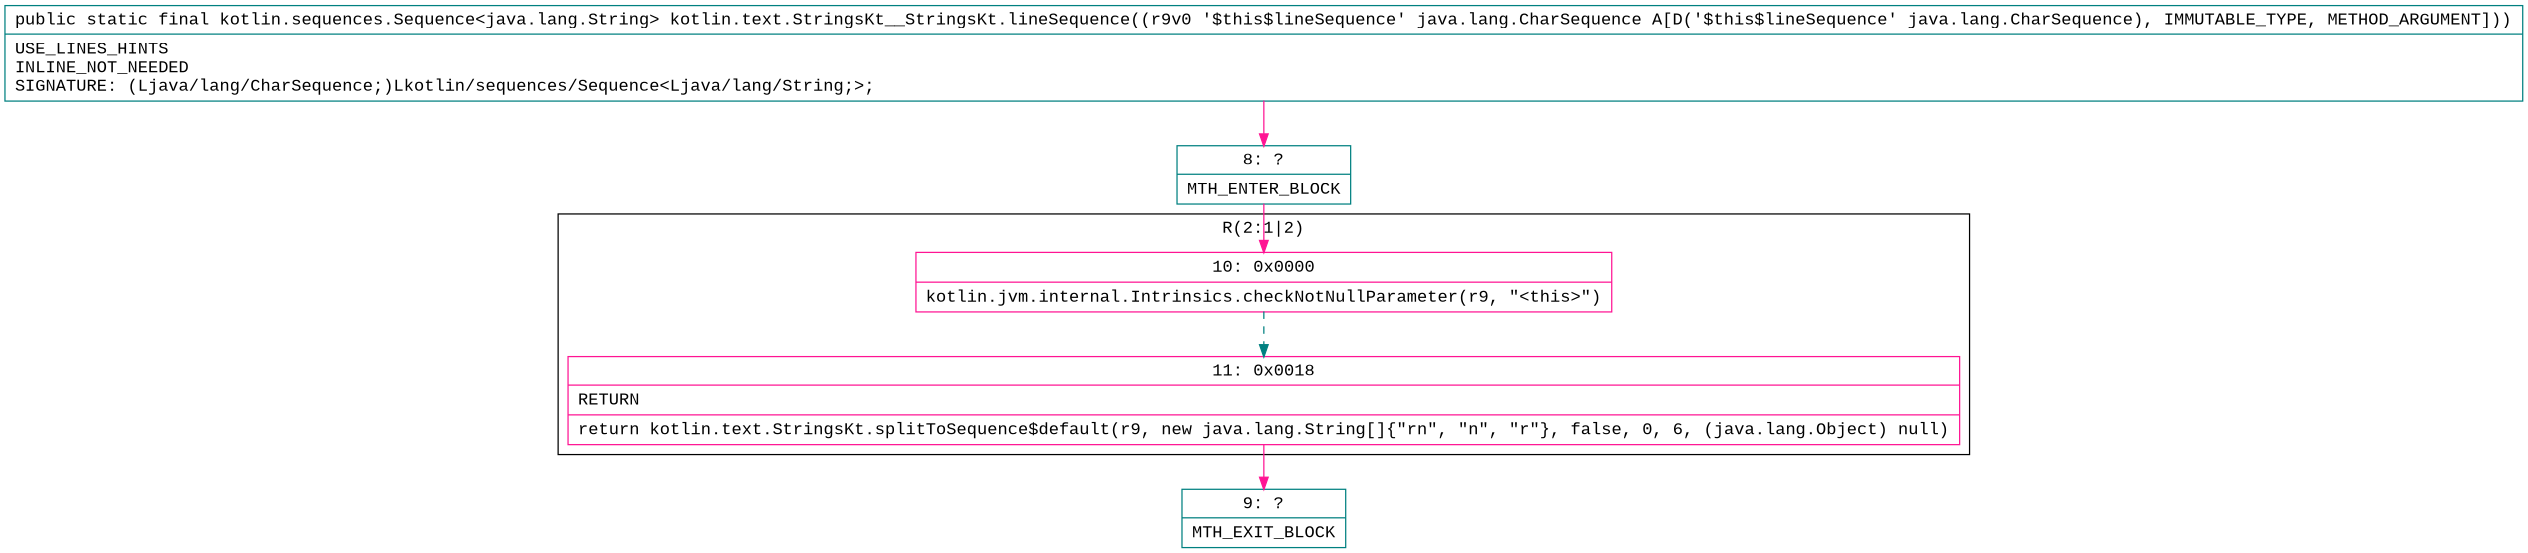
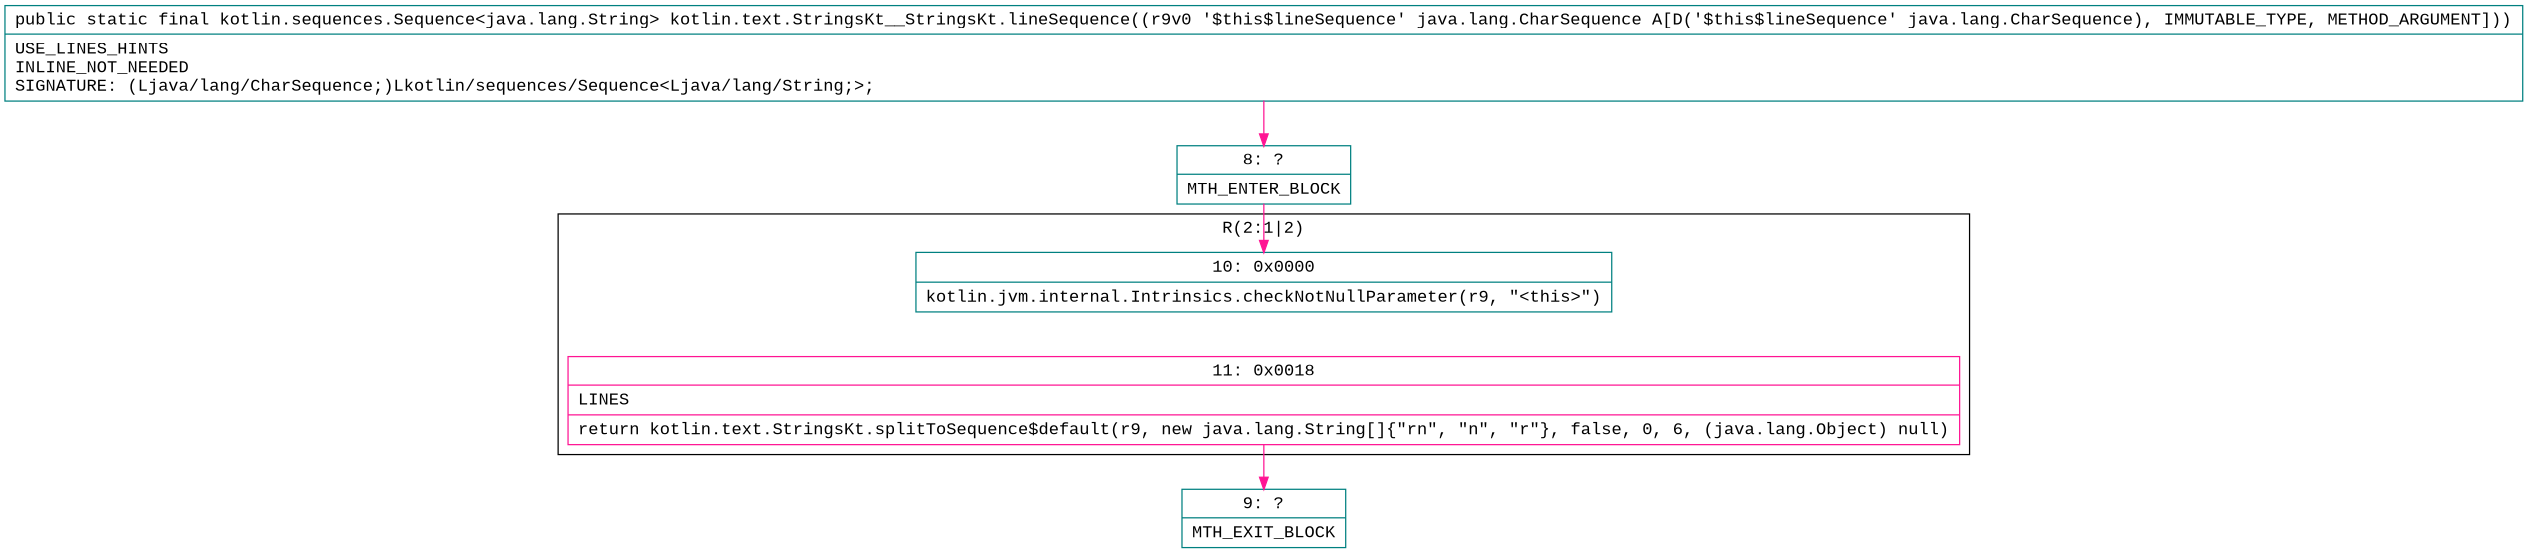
  digraph {
    fontname="Liberation Mono"
    node [color=teal fontname="Liberation Mono" shape=record]
    edge [color=deeppink fontname="Liberation Mono" style=solid]
-   n1 [color=deeppink label="{10\:\ 0x0000|kotlin.jvm.internal.Intrinsics.checkNotNullParameter(r9, \"\<this\>\")\l}"]
-   n2 [color=deeppink label="{11\:\ 0x0018|RETURN\l|return kotlin.text.StringsKt.splitToSequence$default(r9, new java.lang.String[]\{\"rn\", \"n\", \"r\"\}, false, 0, 6, (java.lang.Object) null)\l}"]
+   n1 [label="{10\:\ 0x0000|kotlin.jvm.internal.Intrinsics.checkNotNullParameter(r9, \"\<this\>\")\l}"]
+   n2 [color=deeppink label="{11\:\ 0x0018|LINES\l|return kotlin.text.StringsKt.splitToSequence$default(r9, new java.lang.String[]\{\"rn\", \"n\", \"r\"\}, false, 0, 6, (java.lang.Object) null)\l}"]
    n3 [label="{9\:\ ?|MTH_EXIT_BLOCK\l}"]
    n4 [label="{8\:\ ?|MTH_ENTER_BLOCK\l}"]
    n5 [label="{public static final kotlin.sequences.Sequence\<java.lang.String\> kotlin.text.StringsKt__StringsKt.lineSequence((r9v0 '$this$lineSequence' java.lang.CharSequence A[D('$this$lineSequence' java.lang.CharSequence), IMMUTABLE_TYPE, METHOD_ARGUMENT]))  | USE_LINES_HINTS\lINLINE_NOT_NEEDED\lSIGNATURE: (Ljava\/lang\/CharSequence;)Lkotlin\/sequences\/Sequence\<Ljava\/lang\/String;\>;\l}"]
    subgraph cluster_1 {
      label="R(2:1|2)"
      n1
      n2
    }
-   n1 -> n2 [color=teal style=dashed]
    n2 -> n3
    n4 -> n1
    n5 -> n4
  }
